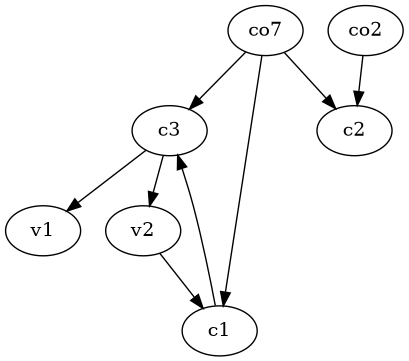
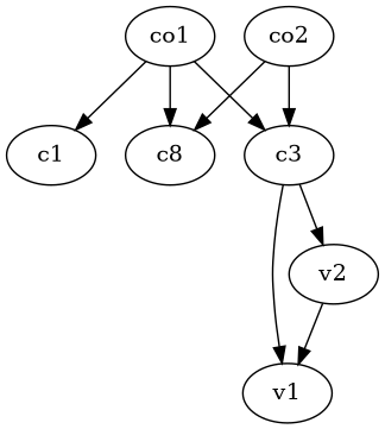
  strict digraph {
    edge [weight=1]
    c3
    v1
    v2
    c1
-   co1 [label=co7]
-   c2
+   co1
+   c2 [label=c8]
    co2
    c3 -> v1
    c3 -> v2
-   v2 -> c1
+   v2 -> v1
    co1 -> c3
    co1 -> c1
    co1 -> c2
-   c1 -> c3
+   co2 -> c3
    co2 -> c2
  }
